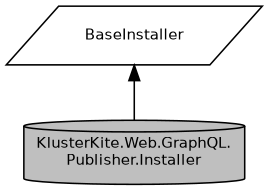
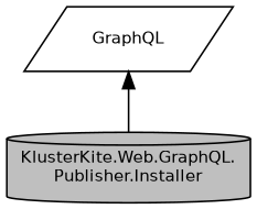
  digraph {
    fontname="DejaVu Sans"
    node [color=black fontname="DejaVu Sans" fontsize=10 style=filled]
    n1 [fillcolor=grey75 fontcolor=black height=0.2 label="KlusterKite.Web.GraphQL.\lPublisher.Installer" shape=cylinder width=0.4]
-   n2 [fillcolor=white height=0.2 label=BaseInstaller shape=parallelogram width=0.4]
+   n2 [fillcolor=white height=0.2 label=GraphQL shape=parallelogram width=0.4]
    n2 -> n1 [color=black dir=back fontname="DejaVu Sans" fontsize=10 labelfontname=Helvetica labelfontsize=10 style=solid]
  }
